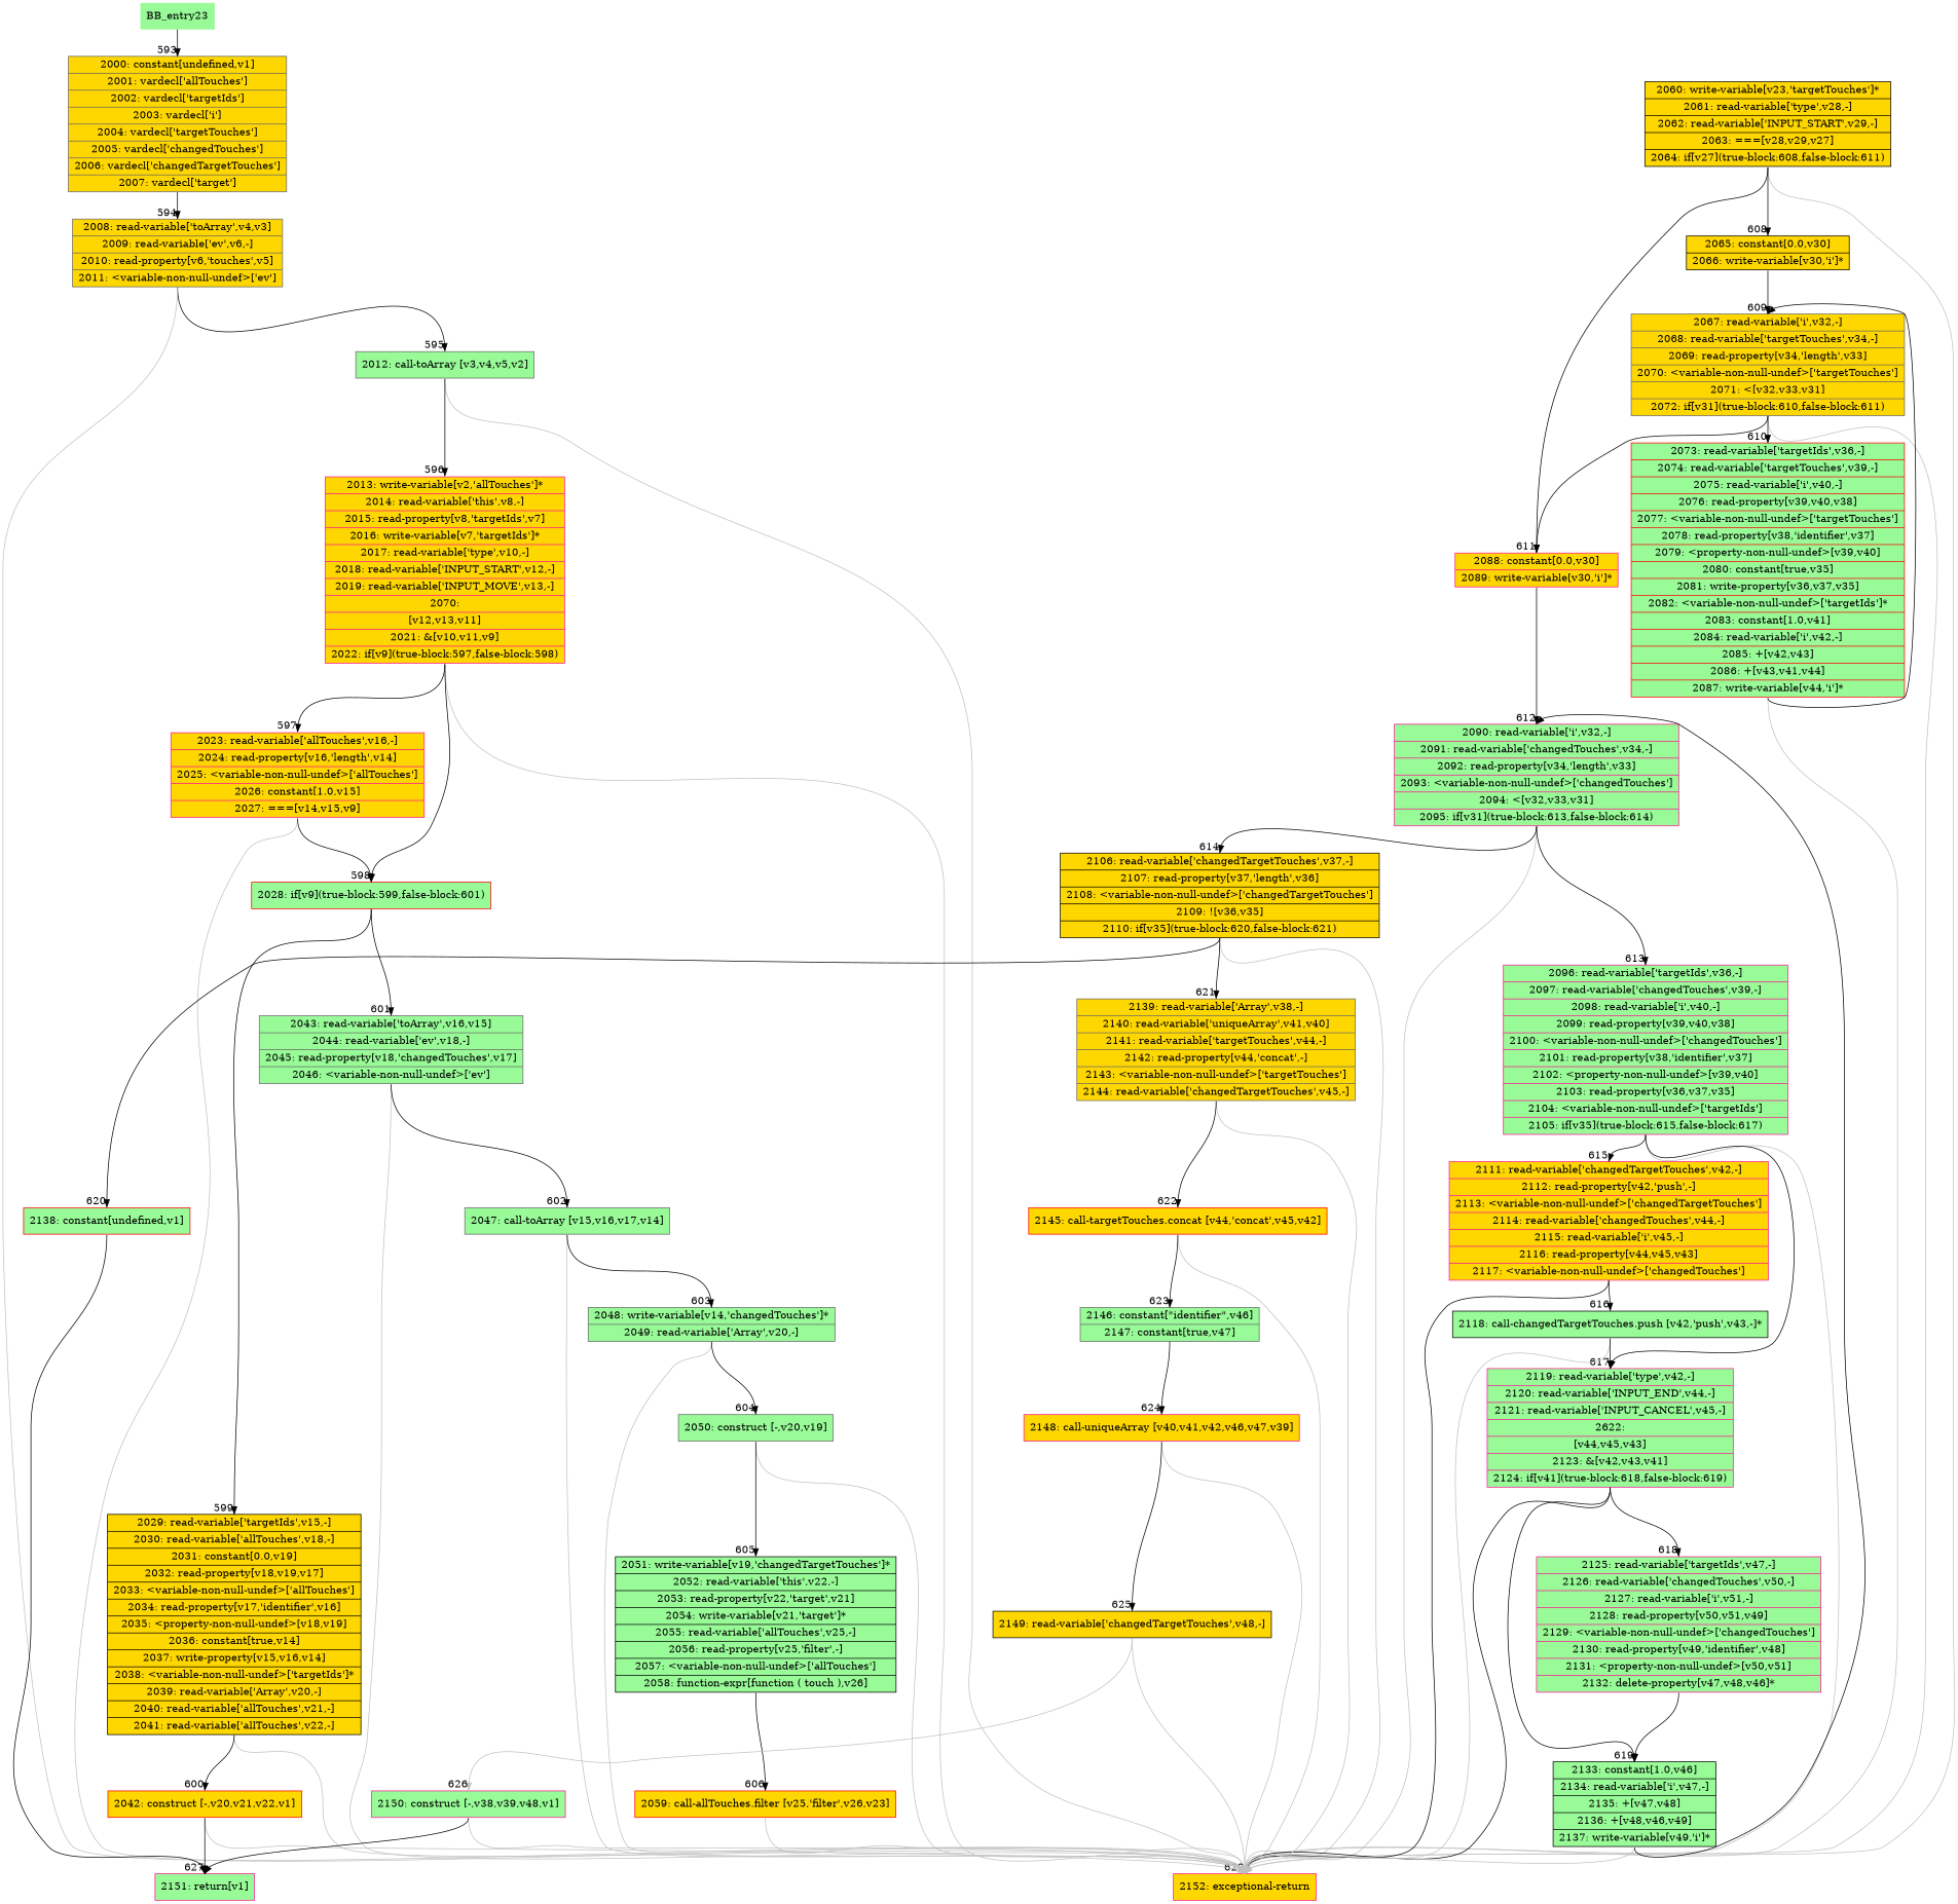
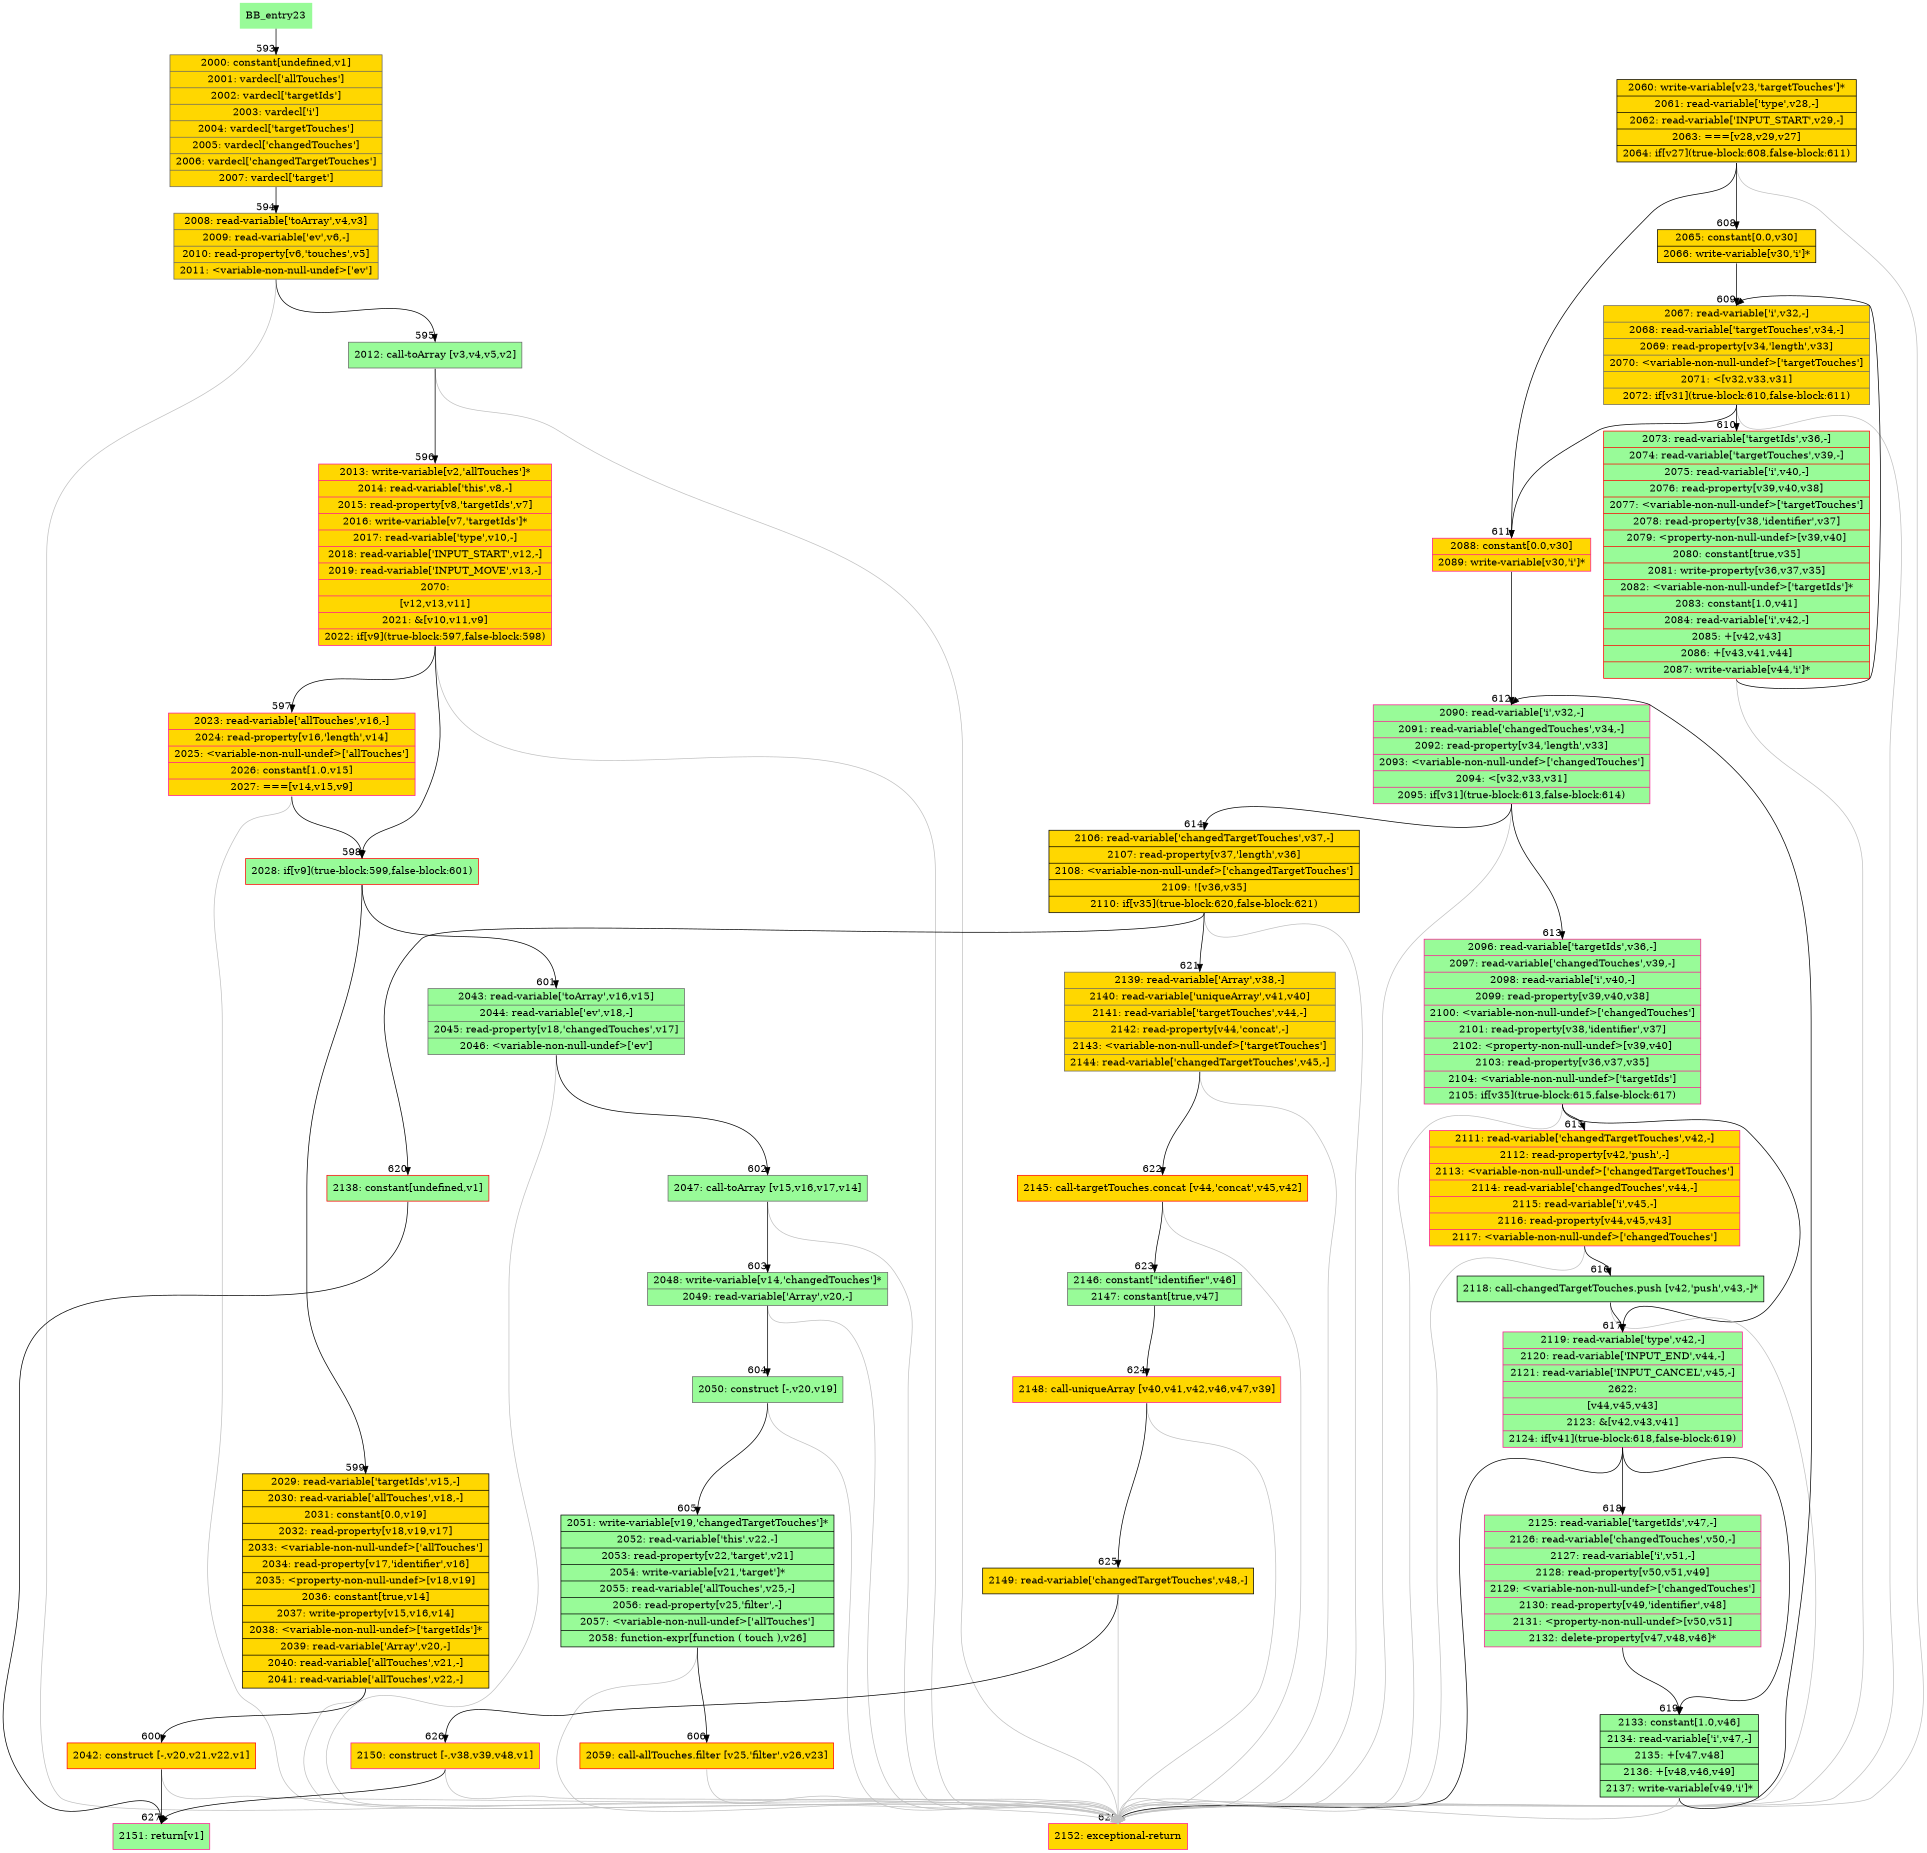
  digraph {
    fontname="DejaVu Serif"
    rankdir=TD
    node [color=deeppink fillcolor=gold fontname="DejaVu Serif" shape=record style=filled]
    edge [fontname="DejaVu Serif" headport=n tailport=s]
    n1 [color=red fillcolor=palegreen label=BB_entry23 shape=none]
    n2 [color=gray40 label="{2000: constant[undefined,v1]|2001: vardecl['allTouches']|2002: vardecl['targetIds']|2003: vardecl['i']|2004: vardecl['targetTouches']|2005: vardecl['changedTouches']|2006: vardecl['changedTargetTouches']|2007: vardecl['target']}"]
    n3 [color=gray40 label="{2008: read-variable['toArray',v4,v3]|2009: read-variable['ev',v6,-]|2010: read-property[v6,'touches',v5]|2011: \<variable-non-null-undef\>['ev']}"]
    n4 [color=gray40 fillcolor=palegreen label="{2012: call-toArray [v3,v4,v5,v2]}"]
    n5 [label="{2152: exceptional-return}"]
    n6 [label="{2013: write-variable[v2,'allTouches']*|2014: read-variable['this',v8,-]|2015: read-property[v8,'targetIds',v7]|2016: write-variable[v7,'targetIds']*|2017: read-variable['type',v10,-]|2018: read-variable['INPUT_START',v12,-]|2019: read-variable['INPUT_MOVE',v13,-]|2070: |[v12,v13,v11]|2021: &[v10,v11,v9]|2022: if[v9](true-block:597,false-block:598)}"]
    n7 [color=red fillcolor=palegreen label="{2028: if[v9](true-block:599,false-block:601)}"]
    n8 [label="{2023: read-variable['allTouches',v16,-]|2024: read-property[v16,'length',v14]|2025: \<variable-non-null-undef\>['allTouches']|2026: constant[1.0,v15]|2027: ===[v14,v15,v9]}"]
    n9 [color=black label="{2029: read-variable['targetIds',v15,-]|2030: read-variable['allTouches',v18,-]|2031: constant[0.0,v19]|2032: read-property[v18,v19,v17]|2033: \<variable-non-null-undef\>['allTouches']|2034: read-property[v17,'identifier',v16]|2035: \<property-non-null-undef\>[v18,v19]|2036: constant[true,v14]|2037: write-property[v15,v16,v14]|2038: \<variable-non-null-undef\>['targetIds']*|2039: read-variable['Array',v20,-]|2040: read-variable['allTouches',v21,-]|2041: read-variable['allTouches',v22,-]}"]
    n10 [color=gray40 fillcolor=palegreen label="{2043: read-variable['toArray',v16,v15]|2044: read-variable['ev',v18,-]|2045: read-property[v18,'changedTouches',v17]|2046: \<variable-non-null-undef\>['ev']}"]
    n11 [color=red label="{2042: construct [-,v20,v21,v22,v1]}"]
    n12 [color=gray40 fillcolor=palegreen label="{2047: call-toArray [v15,v16,v17,v14]}"]
    n13 [fillcolor=palegreen label="{2151: return[v1]}"]
    n14 [color=gray40 fillcolor=palegreen label="{2048: write-variable[v14,'changedTouches']*|2049: read-variable['Array',v20,-]}"]
    n15 [color=gray40 fillcolor=palegreen label="{2050: construct [-,v20,v19]}"]
    n16 [color=black fillcolor=palegreen label="{2051: write-variable[v19,'changedTargetTouches']*|2052: read-variable['this',v22,-]|2053: read-property[v22,'target',v21]|2054: write-variable[v21,'target']*|2055: read-variable['allTouches',v25,-]|2056: read-property[v25,'filter',-]|2057: \<variable-non-null-undef\>['allTouches']|2058: function-expr[function ( touch ),v26]}"]
    n17 [color=red label="{2059: call-allTouches.filter [v25,'filter',v26,v23]}"]
    n18 [color=black label="{2060: write-variable[v23,'targetTouches']*|2061: read-variable['type',v28,-]|2062: read-variable['INPUT_START',v29,-]|2063: ===[v28,v29,v27]|2064: if[v27](true-block:608,false-block:611)}"]
    n19 [color=black label="{2065: constant[0.0,v30]|2066: write-variable[v30,'i']*}"]
    n20 [label="{2088: constant[0.0,v30]|2089: write-variable[v30,'i']*}"]
    n21 [color=gray40 label="{2067: read-variable['i',v32,-]|2068: read-variable['targetTouches',v34,-]|2069: read-property[v34,'length',v33]|2070: \<variable-non-null-undef\>['targetTouches']|2071: \<[v32,v33,v31]|2072: if[v31](true-block:610,false-block:611)}"]
    n22 [fillcolor=palegreen label="{2090: read-variable['i',v32,-]|2091: read-variable['changedTouches',v34,-]|2092: read-property[v34,'length',v33]|2093: \<variable-non-null-undef\>['changedTouches']|2094: \<[v32,v33,v31]|2095: if[v31](true-block:613,false-block:614)}"]
    n23 [color=red fillcolor=palegreen label="{2073: read-variable['targetIds',v36,-]|2074: read-variable['targetTouches',v39,-]|2075: read-variable['i',v40,-]|2076: read-property[v39,v40,v38]|2077: \<variable-non-null-undef\>['targetTouches']|2078: read-property[v38,'identifier',v37]|2079: \<property-non-null-undef\>[v39,v40]|2080: constant[true,v35]|2081: write-property[v36,v37,v35]|2082: \<variable-non-null-undef\>['targetIds']*|2083: constant[1.0,v41]|2084: read-variable['i',v42,-]|2085: +[v42,v43]|2086: +[v43,v41,v44]|2087: write-variable[v44,'i']*}"]
    n24 [fillcolor=palegreen label="{2096: read-variable['targetIds',v36,-]|2097: read-variable['changedTouches',v39,-]|2098: read-variable['i',v40,-]|2099: read-property[v39,v40,v38]|2100: \<variable-non-null-undef\>['changedTouches']|2101: read-property[v38,'identifier',v37]|2102: \<property-non-null-undef\>[v39,v40]|2103: read-property[v36,v37,v35]|2104: \<variable-non-null-undef\>['targetIds']|2105: if[v35](true-block:615,false-block:617)}"]
    n25 [color=black label="{2106: read-variable['changedTargetTouches',v37,-]|2107: read-property[v37,'length',v36]|2108: \<variable-non-null-undef\>['changedTargetTouches']|2109: ![v36,v35]|2110: if[v35](true-block:620,false-block:621)}"]
    n26 [label="{2111: read-variable['changedTargetTouches',v42,-]|2112: read-property[v42,'push',-]|2113: \<variable-non-null-undef\>['changedTargetTouches']|2114: read-variable['changedTouches',v44,-]|2115: read-variable['i',v45,-]|2116: read-property[v44,v45,v43]|2117: \<variable-non-null-undef\>['changedTouches']}"]
    n27 [fillcolor=palegreen label="{2119: read-variable['type',v42,-]|2120: read-variable['INPUT_END',v44,-]|2121: read-variable['INPUT_CANCEL',v45,-]|2622: |[v44,v45,v43]|2123: &[v42,v43,v41]|2124: if[v41](true-block:618,false-block:619)}"]
    n28 [color=red fillcolor=palegreen label="{2138: constant[undefined,v1]}"]
    n29 [color=gray40 label="{2139: read-variable['Array',v38,-]|2140: read-variable['uniqueArray',v41,v40]|2141: read-variable['targetTouches',v44,-]|2142: read-property[v44,'concat',-]|2143: \<variable-non-null-undef\>['targetTouches']|2144: read-variable['changedTargetTouches',v45,-]}"]
    n30 [color=black fillcolor=palegreen label="{2118: call-changedTargetTouches.push [v42,'push',v43,-]*}"]
    n31 [fillcolor=palegreen label="{2125: read-variable['targetIds',v47,-]|2126: read-variable['changedTouches',v50,-]|2127: read-variable['i',v51,-]|2128: read-property[v50,v51,v49]|2129: \<variable-non-null-undef\>['changedTouches']|2130: read-property[v49,'identifier',v48]|2131: \<property-non-null-undef\>[v50,v51]|2132: delete-property[v47,v48,v46]*}"]
    n32 [color=black fillcolor=palegreen label="{2133: constant[1.0,v46]|2134: read-variable['i',v47,-]|2135: +[v47,v48]|2136: +[v48,v46,v49]|2137: write-variable[v49,'i']*}"]
    n33 [color=red label="{2145: call-targetTouches.concat [v44,'concat',v45,v42]}"]
    n34 [color=gray40 fillcolor=palegreen label="{2146: constant[\"identifier\",v46]|2147: constant[true,v47]}"]
    n35 [label="{2148: call-uniqueArray [v40,v41,v42,v46,v47,v39]}"]
    n36 [color=black label="{2149: read-variable['changedTargetTouches',v48,-]}"]
-   n37 [fillcolor=palegreen label="{2150: construct [-,v38,v39,v48,v1]}"]
+   n37 [label="{2150: construct [-,v38,v39,v48,v1]}"]
    n1 -> n2 [headlabel="    593"]
    n2 -> n3 [headlabel="      594"]
    n3 -> n4 [headlabel="      595"]
    n3 -> n5 [color=gray headlabel="      628"]
    n4 -> n5 [color=gray]
    n4 -> n6 [headlabel="      596"]
    n6 -> n5 [color=gray]
    n6 -> n7 [headlabel="      598"]
    n6 -> n8 [headlabel="      597"]
    n7 -> n9 [headlabel="      599"]
    n7 -> n10 [headlabel="      601"]
    n8 -> n5 [color=gray]
    n8 -> n7
    n9 -> n5 [color=gray]
    n9 -> n11 [headlabel="      600"]
    n10 -> n5 [color=gray]
    n10 -> n12 [headlabel="      602"]
    n11 -> n5 [color=gray]
    n11 -> n13 [headlabel="      627"]
    n12 -> n5 [color=gray]
    n12 -> n14 [headlabel="      603"]
    n14 -> n5 [color=gray]
    n14 -> n15 [headlabel="      604"]
    n15 -> n5 [color=gray]
    n15 -> n16 [headlabel="      605"]
+   n16 -> n5 [color=gray]
    n16 -> n17 [headlabel="      606"]
    n17 -> n5 [color=gray]
    n18 -> n5 [color=gray]
    n18 -> n19 [headlabel="      608"]
    n18 -> n20 [headlabel="      611"]
    n19 -> n21 [headlabel="      609"]
    n20 -> n22 [headlabel="      612"]
    n21 -> n5 [color=gray]
    n21 -> n20
    n21 -> n23 [headlabel="      610"]
    n22 -> n5 [color=gray]
    n22 -> n24 [headlabel="      613"]
    n22 -> n25 [headlabel="      614"]
    n23 -> n5 [color=gray]
    n23 -> n21
    n24 -> n5 [color=gray]
    n24 -> n26 [headlabel="      615"]
    n24 -> n27 [headlabel="      617"]
    n25 -> n5 [color=gray]
    n25 -> n28 [headlabel="      620"]
    n25 -> n29 [headlabel="      621"]
-   n26 -> n5 [color=black]
+   n26 -> n5 [color=gray]
    n26 -> n30 [headlabel="      616"]
    n27 -> n5 [color=black]
    n27 -> n31 [headlabel="      618"]
    n27 -> n32 [headlabel="      619"]
    n28 -> n13
    n29 -> n5 [color=gray]
    n29 -> n33 [headlabel="      622"]
    n30 -> n5 [color=gray]
    n30 -> n27
    n31 -> n32
    n32 -> n5 [color=gray]
    n32 -> n22
    n33 -> n5 [color=gray]
    n33 -> n34 [headlabel="      623"]
    n34 -> n35 [headlabel="      624"]
    n35 -> n5 [color=gray]
    n35 -> n36 [headlabel="      625"]
    n36 -> n5 [color=gray]
-   n36 -> n37 [headlabel="      626" color=gray]
+   n36 -> n37 [headlabel="      626"]
    n37 -> n5 [color=gray]
    n37 -> n13
  }
